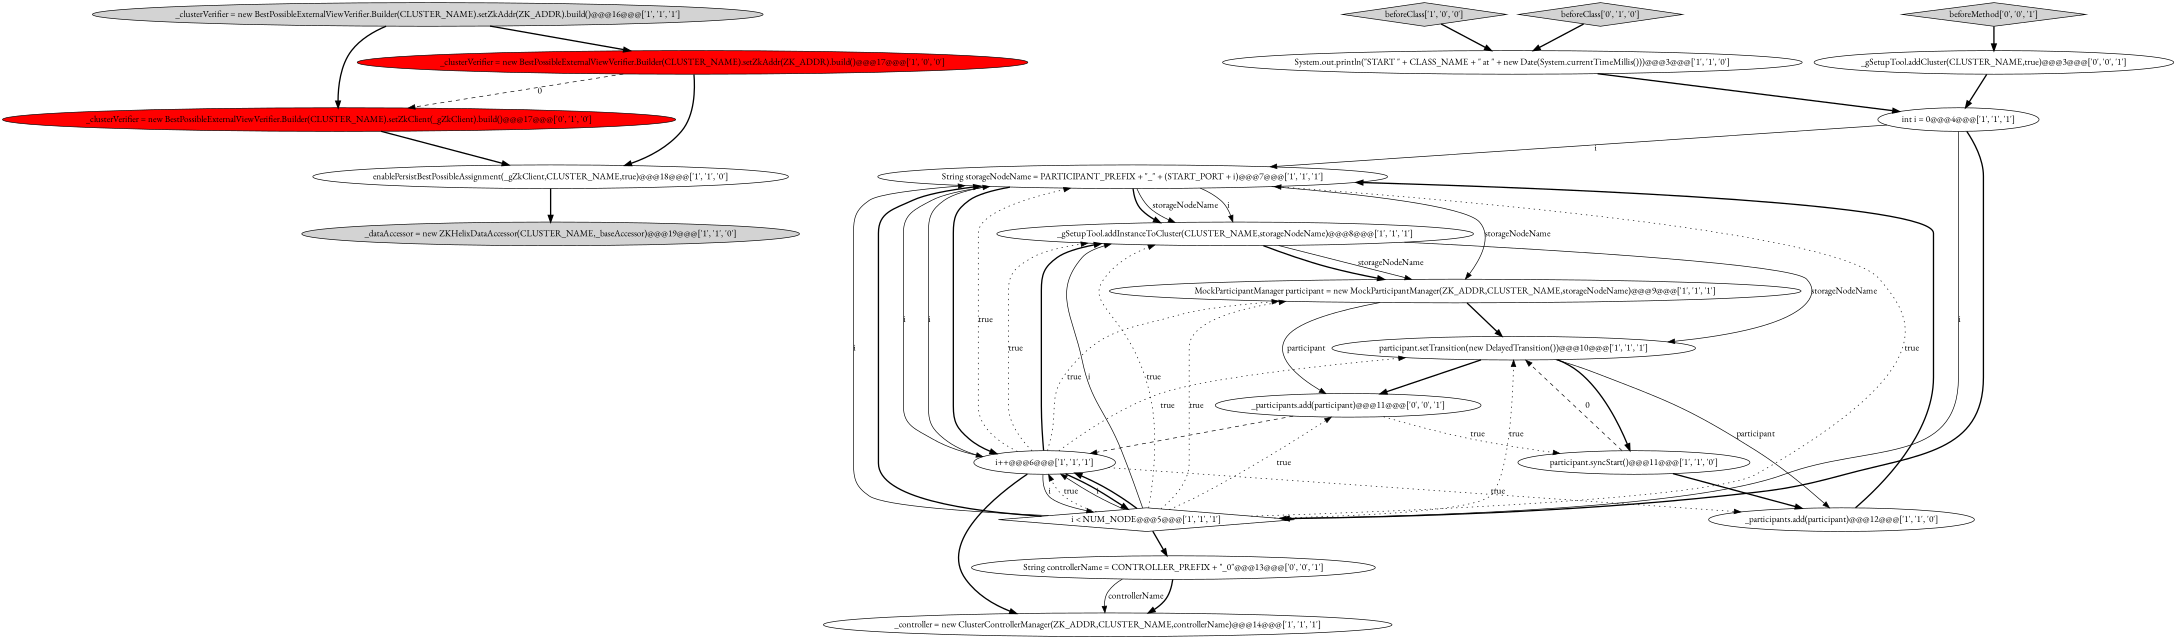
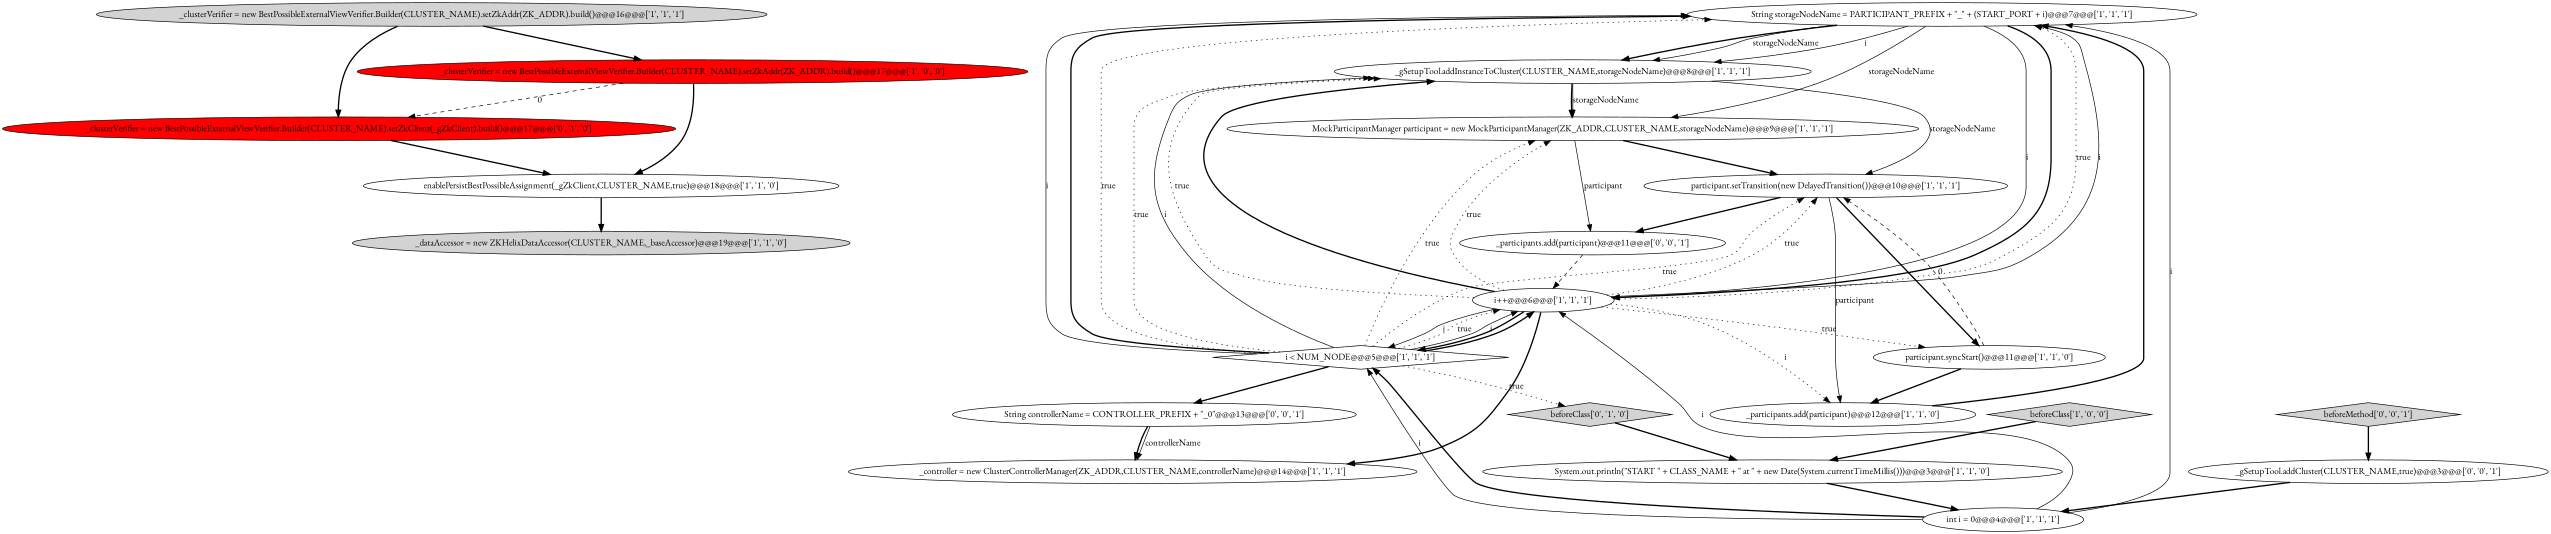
  digraph {
    fontname="EB Garamond"
    node [fillcolor=white fontname="EB Garamond" shape=ellipse style=filled]
    edge [fontname="EB Garamond" style=bold]
    n1 [fillcolor=red label="_clusterVerifier = new BestPossibleExternalViewVerifier.Builder(CLUSTER_NAME).setZkClient(_gZkClient).build()@@@17@@@['0', '1', '0']"]
    n2 [label="enablePersistBestPossibleAssignment(_gZkClient,CLUSTER_NAME,true)@@@18@@@['1', '1', '0']"]
    n3 [fillcolor=lightgray label="_dataAccessor = new ZKHelixDataAccessor(CLUSTER_NAME,_baseAccessor)@@@19@@@['1', '1', '0']"]
    n4 [label="String storageNodeName = PARTICIPANT_PREFIX + \"_\" + (START_PORT + i)@@@7@@@['1', '1', '1']"]
    n5 [label="_gSetupTool.addInstanceToCluster(CLUSTER_NAME,storageNodeName)@@@8@@@['1', '1', '1']"]
    n6 [label="i++@@@6@@@['1', '1', '1']"]
    n7 [label="MockParticipantManager participant = new MockParticipantManager(ZK_ADDR,CLUSTER_NAME,storageNodeName)@@@9@@@['1', '1', '1']"]
    n8 [label="participant.setTransition(new DelayedTransition())@@@10@@@['1', '1', '1']"]
    n9 [label="_participants.add(participant)@@@12@@@['1', '1', '0']"]
    n10 [label="participant.syncStart()@@@11@@@['1', '1', '0']"]
    n11 [label="_controller = new ClusterControllerManager(ZK_ADDR,CLUSTER_NAME,controllerName)@@@14@@@['1', '1', '1']"]
    n12 [label="i < NUM_NODE@@@5@@@['1', '1', '1']" shape=diamond]
    n13 [label="_participants.add(participant)@@@11@@@['0', '0', '1']"]
    n14 [label="String controllerName = CONTROLLER_PREFIX + \"_0\"@@@13@@@['0', '0', '1']"]
    n15 [fillcolor=lightgray label="beforeClass['0', '1', '0']" shape=diamond]
    n16 [label="System.out.println(\"START \" + CLASS_NAME + \" at \" + new Date(System.currentTimeMillis()))@@@3@@@['1', '1', '0']"]
    n17 [label="int i = 0@@@4@@@['1', '1', '1']"]
    n18 [fillcolor=lightgray label="beforeClass['1', '0', '0']" shape=diamond]
    n19 [label="_gSetupTool.addCluster(CLUSTER_NAME,true)@@@3@@@['0', '0', '1']"]
    n20 [fillcolor=lightgray label="_clusterVerifier = new BestPossibleExternalViewVerifier.Builder(CLUSTER_NAME).setZkAddr(ZK_ADDR).build()@@@16@@@['1', '1', '1']"]
    n21 [fillcolor=red label="_clusterVerifier = new BestPossibleExternalViewVerifier.Builder(CLUSTER_NAME).setZkAddr(ZK_ADDR).build()@@@17@@@['1', '0', '0']"]
    n22 [fillcolor=lightgray label="beforeMethod['0', '0', '1']" shape=diamond]
    n1 -> n2
    n2 -> n3
    n4 -> n5 [label=i style=solid]
    n4 -> n5
    n4 -> n5 [label=storageNodeName style=solid]
    n4 -> n6 [label=i style=solid]
    n4 -> n6
    n4 -> n7 [label=storageNodeName style=solid]
    n5 -> n7 [label=storageNodeName style=solid]
    n5 -> n7
    n5 -> n8 [label=storageNodeName style=solid]
    n6 -> n4 [label=true style=dotted]
    n6 -> n4 [label=i style=solid]
    n6 -> n5 [label=true style=dotted]
    n6 -> n5
    n6 -> n7 [label=true style=dotted]
    n6 -> n8 [label=true style=dotted]
-   n6 -> n9 [label=true style=dotted]
-   n13 -> n10 [label=true style=dotted]
+   n6 -> n9 [label=i style=dotted]
+   n6 -> n10 [label=true style=dotted]
    n6 -> n11
    n6 -> n12
    n6 -> n12 [label=i style=solid]
    n7 -> n8
    n7 -> n13 [label=participant style=solid]
    n8 -> n9 [label=participant style=solid]
    n8 -> n10
    n8 -> n13
    n9 -> n4
    n10 -> n8 [label=0 style=dashed]
    n10 -> n9
    n12 -> n4 [label=i style=solid]
    n12 -> n4
    n12 -> n4 [label=true style=dotted]
    n12 -> n5 [label=i style=solid]
    n12 -> n5 [label=true style=dotted]
    n12 -> n6
    n12 -> n6 [label=true style=dotted]
    n12 -> n6 [label=i style=solid]
    n12 -> n7 [label=true style=dotted]
    n12 -> n8 [label=true style=dotted]
-   n12 -> n13 [label=true style=dotted]
+   n12 -> n15 [label=true style=dotted]
    n12 -> n14
    n13 -> n6 [style=dashed]
    n14 -> n11 [label=controllerName style=solid]
    n14 -> n11
    n15 -> n16
    n16 -> n17
    n17 -> n4 [label=i style=solid]
+   n17 -> n6 [label=i style=solid]
    n17 -> n12 [label=i style=solid]
    n17 -> n12
    n18 -> n16
    n19 -> n17
    n20 -> n1
    n20 -> n21
    n21 -> n1 [label=0 style=dashed]
    n21 -> n2
    n22 -> n19
  }
